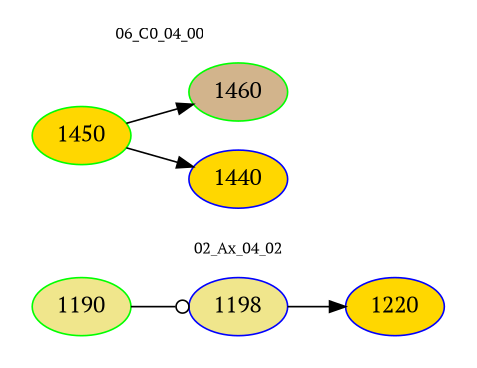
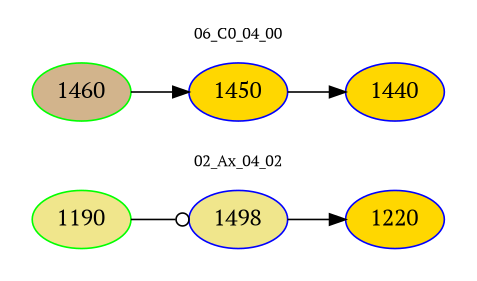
  digraph {
    fontname="PT Serif"
    rankdir=LR
    node [color=blue fillcolor=gold fontname="PT Serif" style=filled]
    edge [arrowhead=normal color=black fontname="PT Serif"]
-   n1 [fillcolor=khaki label=1198]
+   n1 [fillcolor=khaki label=1498]
    n2 [color=green fillcolor=khaki label=1190]
    n3 [label=1220]
-   n4 [color=green label=1450]
+   n4 [label=1450]
    n5 [label=1440]
    n6 [color=green fillcolor=tan label=1460]
    subgraph cluster_1 {
      color=white
      fontsize=10
      label="02_Ax_04_02"
      n1
      n2
      n3
    }
    subgraph cluster_2 {
      color=white
      fontsize=10
      label="06_C0_04_00"
      n4
      n5
      n6
    }
    n1 -> n3
    n2 -> n1 [arrowhead=odot]
    n4 -> n5
-   n4 -> n6
+   n6 -> n4
  }
